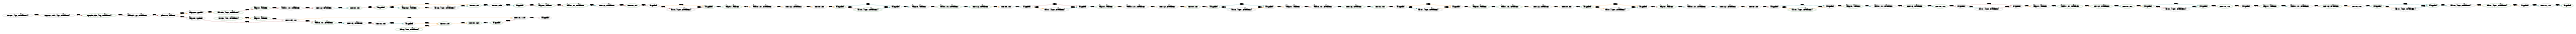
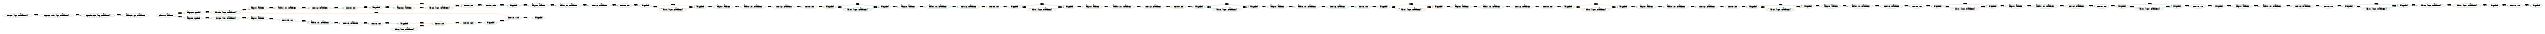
  digraph {
    rankdir=LR
    node [color=gray40]
    edge [arrowhead=odot color=teal]
    n1 [label="str x21 , [ sp , #- address ]!"]
    n2 [label="stp x20 , x19 , [ sp , # address ]"]
    n3 [color=darkgreen label="stp x29 , x30 , [ sp , # address ]"]
    n4 [label="add x29 , sp , # address"]
    n5 [label="cbnz w0 , address"]
    n6 [label="adrp x8 , symbol"]
    n7 [label="adrp x20 , symbol"]
    n8 [color=darkgreen label="ldr x20 , [ x8 , # address ]"]
    n9 [color=darkgreen label="ldr x19 , [ x20 , # address ]"]
    n10 [color=darkgreen label="adrp x1 , address"]
    n11 [color=darkgreen label="adrp x1 , address"]
    n12 [label="mov w19 , w0"]
    n13 [color=darkgreen label="add x1 , x1 , # address"]
    n14 [label="mov w0 , w19"]
    n15 [label="mov w2 , # address"]
    n16 [label="bl symbol"]
    n17 [label="mov x0 , xzr"]
    n18 [label="bl symbol"]
    n19 [color=darkgreen label="mov x1 , x0"]
    n20 [color=darkgreen label="mov x0 , x20"]
    n21 [color=darkgreen label="ldr x2 , [ x8 , # address ]"]
    n22 [color=darkgreen label="bl symbol"]
    n23 [label="add x1 , x1 , # address"]
    n24 [label="mov w2 , # address"]
    n25 [color=darkgreen label="mov x0 , xzr"]
    n26 [color=darkgreen label="bl symbol"]
    n27 [color=darkgreen label="adrp x21 , address"]
    n28 [color=darkgreen label="mov x1 , x0"]
    n29 [label="ldr x2 , [ x21 , # address ]"]
    n30 [label="mov x0 , x19"]
    n31 [color=darkgreen label="bl symbol"]
    n32 [color=darkgreen label="adrp x1 , address"]
    n33 [color=darkgreen label="add x1 , x1 , # address"]
    n34 [label="mov w2 , # address"]
    n35 [color=darkgreen label="mov x0 , xzr"]
    n36 [label="bl symbol"]
    n37 [label="ldr x1 , [ x20 , # address ]"]
    n38 [color=darkgreen label="bl symbol"]
    n39 [color=darkgreen label="adrp x1 , address"]
    n40 [label="add x1 , x1 , # address"]
    n41 [label="mov w2 , # address"]
    n42 [label="mov x0 , xzr"]
    n43 [color=darkgreen label="bl symbol"]
    n44 [color=darkgreen label="ldr x1 , [ x20 , # address ]"]
    n45 [label="bl symbol"]
    n46 [label="adrp x1 , address"]
    n47 [color=darkgreen label="add x1 , x1 , # address"]
    n48 [color=darkgreen label="mov w2 , # address"]
    n49 [label="mov x0 , xzr"]
    n50 [label="bl symbol"]
    n51 [label="ldr x1 , [ x20 , # address ]"]
    n52 [label="bl symbol"]
    n53 [color=darkgreen label="adrp x1 , address"]
    n54 [label="add x1 , x1 , # address"]
    n55 [label="mov w2 , # address"]
    n56 [color=darkgreen label="mov x0 , xzr"]
    n57 [color=darkgreen label="bl symbol"]
    n58 [label="ldr x1 , [ x20 , # address ]"]
    n59 [label="bl symbol"]
    n60 [label="adrp x1 , address"]
    n61 [label="add x1 , x1 , # address"]
    n62 [color=darkgreen label="mov w2 , # address"]
    n63 [color=darkgreen label="mov x0 , xzr"]
    n64 [label="bl symbol"]
    n65 [label="ldr x1 , [ x20 , # address ]"]
    n66 [label="bl symbol"]
    n67 [color=darkgreen label="adrp x1 , address"]
    n68 [color=darkgreen label="add x1 , x1 , # address"]
    n69 [label="mov w2 , # address"]
    n70 [label="mov x0 , xzr"]
    n71 [color=darkgreen label="bl symbol"]
    n72 [label="ldr x1 , [ x20 , # address ]"]
    n73 [label="bl symbol"]
    n74 [color=darkgreen label="adrp x1 , address"]
    n75 [label="add x1 , x1 , # address"]
    n76 [label="mov w2 , # address"]
    n77 [label="mov x0 , xzr"]
    n78 [label="bl symbol"]
    n79 [color=darkgreen label="ldr x1 , [ x20 , # address ]"]
    n80 [label="bl symbol"]
    n81 [color=darkgreen label="adrp x1 , address"]
    n82 [label="add x1 , x1 , # address"]
    n83 [color=darkgreen label="mov w2 , # address"]
    n84 [color=darkgreen label="mov x0 , xzr"]
    n85 [label="bl symbol"]
    n86 [label="ldr x1 , [ x20 , # address ]"]
    n87 [label="bl symbol"]
    n88 [label="adrp x1 , address"]
    n89 [color=darkgreen label="add x1 , x1 , # address"]
    n90 [color=darkgreen label="mov w2 , # address"]
    n91 [color=darkgreen label="mov x0 , xzr"]
    n92 [color=darkgreen label="bl symbol"]
    n93 [label="ldr x1 , [ x20 , # address ]"]
    n94 [color=darkgreen label="bl symbol"]
    n95 [color=darkgreen label="mov w0 , wzr"]
    n96 [label="bl symbol"]
    n97 [color=darkgreen label="adrp x1 , address"]
    n98 [label="add x1 , x1 , # address"]
    n99 [color=darkgreen label="mov w2 , # address"]
    n100 [label="mov x0 , xzr"]
    n101 [color=darkgreen label="bl symbol"]
    n102 [label="ldr x1 , [ x20 , # address ]"]
    n103 [color=darkgreen label="bl symbol"]
    n104 [label="ldr x0 , [ x20 , # address ]"]
    n105 [color=darkgreen label="ldr x1 , [ x21 , # address ]"]
    n106 [label="bl symbol"]
    n107 [label="mov w0 , wzr"]
    n108 [color=darkgreen label="bl symbol"]
    n1 -> n2 [color=darkorange label=CFG]
    n2 -> n3 [arrowhead=dot color=brown label=CFG]
    n3 -> n4 [color=brown label=CFG]
-   n4 -> n5 [arrowhead=dot color=brown label=CFG]
    n5 -> n6 [color=brown label=CFG]
    n5 -> n7 [arrowhead=dot color=darkorange label=CFG]
-   n6 -> n12 [color=brown label=CFG]
+   n6 -> n8 [color=brown label=CFG]
    n7 -> n9 [color=darkorange label=CFG]
    n8 -> n10 [arrowhead=tee color=darkorange label=CFG]
    n9 -> n11 [arrowhead=dot color=brown label=CFG]
    n10 -> n12 [color=brown label=CFG]
    n11 -> n23 [arrowhead=dot color=brown label=CFG]
    n12 -> n13 [arrowhead=tee color=brown label=CFG]
-   n12 -> n14 [arrowhead=dot color=darkorange label=DFG]
+   n9 -> n14 [arrowhead=dot color=darkorange label=DFG]
    n13 -> n15 [arrowhead=dot label=CFG]
    n14 -> n16 [color=brown label=DFG]
    n15 -> n17 [arrowhead=tee color=brown label=CFG]
    n17 -> n18 [arrowhead=dot label=CFG]
    n18 -> n19 [arrowhead=dot color=darkorange label=DFG]
    n19 -> n20 [arrowhead=tee color=darkorange label=CFG]
    n20 -> n22 [label=CFG]
    n21 -> n19 [color=darkorange label=CFG]
    n22 -> n14 [color=brown label=CFG]
    n23 -> n24 [arrowhead=dot color=brown label=CFG]
    n24 -> n25 [arrowhead=dot label=CFG]
    n25 -> n26 [arrowhead=tee color=brown label=CFG]
    n26 -> n27 [arrowhead=tee label=CFG]
    n26 -> n28 [arrowhead=tee color=darkorange label=DFG]
    n27 -> n29 [color=darkorange label=CFG]
    n28 -> n30 [label=CFG]
    n29 -> n28 [arrowhead=tee label=CFG]
    n30 -> n31 [arrowhead=tee label=CFG]
    n31 -> n32 [color=brown label=CFG]
    n32 -> n33 [arrowhead=dot color=brown label=CFG]
    n33 -> n34 [arrowhead=dot label=CFG]
    n34 -> n35 [arrowhead=dot color=brown label=CFG]
    n35 -> n36 [color=brown label=CFG]
    n36 -> n37 [arrowhead=dot color=brown label=CFG]
    n36 -> n38 [arrowhead=tee color=darkorange label=DFG]
    n37 -> n38 [color=brown label=DFG]
    n38 -> n39 [label=CFG]
    n39 -> n40 [arrowhead=tee color=darkorange label=CFG]
    n40 -> n41 [arrowhead=tee color=darkorange label=CFG]
    n41 -> n42 [arrowhead=dot color=darkorange label=CFG]
    n42 -> n43 [arrowhead=dot color=darkorange label=CFG]
    n43 -> n44 [color=brown label=CFG]
    n43 -> n45 [label=DFG]
    n44 -> n45 [arrowhead=dot label=DFG]
    n45 -> n46 [arrowhead=tee label=CFG]
    n46 -> n47 [color=brown label=CFG]
    n47 -> n48 [arrowhead=tee label=CFG]
    n48 -> n49 [arrowhead=dot color=darkorange label=CFG]
    n49 -> n50 [label=CFG]
    n50 -> n51 [arrowhead=dot color=darkorange label=CFG]
    n50 -> n52 [arrowhead=tee color=brown label=DFG]
    n51 -> n52 [arrowhead=dot label=DFG]
    n52 -> n53 [label=CFG]
    n53 -> n54 [color=darkorange label=CFG]
    n54 -> n55 [color=darkorange label=CFG]
    n55 -> n56 [arrowhead=dot color=darkorange label=CFG]
    n56 -> n57 [arrowhead=tee color=brown label=CFG]
    n57 -> n58 [label=CFG]
    n57 -> n59 [arrowhead=dot label=DFG]
    n58 -> n59 [arrowhead=dot color=darkorange label=DFG]
    n59 -> n60 [arrowhead=tee color=darkorange label=CFG]
    n60 -> n61 [arrowhead=tee color=brown label=CFG]
    n61 -> n62 [label=CFG]
    n62 -> n63 [arrowhead=tee label=CFG]
    n63 -> n64 [color=brown label=CFG]
    n64 -> n65 [arrowhead=dot label=CFG]
    n64 -> n66 [arrowhead=dot color=darkorange label=DFG]
    n65 -> n66 [arrowhead=tee color=darkorange label=DFG]
    n66 -> n67 [color=brown label=CFG]
    n67 -> n68 [label=CFG]
    n68 -> n69 [color=darkorange label=CFG]
    n69 -> n70 [color=darkorange label=CFG]
    n70 -> n71 [label=CFG]
    n71 -> n72 [arrowhead=tee color=darkorange label=CFG]
    n71 -> n73 [arrowhead=tee color=darkorange label=DFG]
    n72 -> n73 [arrowhead=tee label=DFG]
    n73 -> n74 [arrowhead=tee color=brown label=CFG]
    n74 -> n75 [arrowhead=tee label=CFG]
    n75 -> n76 [arrowhead=dot label=CFG]
    n76 -> n77 [color=darkorange label=CFG]
    n77 -> n78 [arrowhead=tee color=brown label=CFG]
    n78 -> n79 [arrowhead=tee color=darkorange label=CFG]
    n78 -> n80 [arrowhead=dot label=DFG]
    n79 -> n80 [arrowhead=tee color=darkorange label=DFG]
    n80 -> n81 [color=darkorange label=CFG]
    n81 -> n82 [arrowhead=dot label=CFG]
    n82 -> n83 [color=brown label=CFG]
    n83 -> n84 [arrowhead=tee label=CFG]
    n84 -> n85 [arrowhead=tee color=brown label=CFG]
    n85 -> n86 [label=CFG]
    n85 -> n87 [arrowhead=tee color=brown label=DFG]
    n86 -> n87 [color=brown label=DFG]
    n87 -> n88 [arrowhead=dot color=darkorange label=CFG]
    n88 -> n89 [label=CFG]
    n89 -> n90 [color=darkorange label=CFG]
    n90 -> n91 [arrowhead=tee label=CFG]
    n91 -> n92 [arrowhead=tee color=darkorange label=CFG]
    n92 -> n93 [arrowhead=tee color=brown label=CFG]
    n92 -> n94 [arrowhead=tee label=DFG]
    n93 -> n94 [label=DFG]
    n94 -> n95 [color=brown label=CFG]
    n95 -> n96 [color=darkorange label=CFG]
    n96 -> n97 [color=brown label=CFG]
    n97 -> n98 [arrowhead=dot label=CFG]
    n98 -> n99 [color=brown label=CFG]
    n99 -> n100 [arrowhead=tee color=darkorange label=CFG]
    n100 -> n101 [label=CFG]
    n101 -> n102 [color=darkorange label=CFG]
    n101 -> n103 [arrowhead=dot label=DFG]
    n102 -> n103 [label=DFG]
    n103 -> n104 [arrowhead=tee label=CFG]
    n104 -> n105 [color=darkorange label=CFG]
    n105 -> n106 [color=darkorange label=CFG]
    n106 -> n107 [arrowhead=tee label=CFG]
    n107 -> n108 [arrowhead=tee label=CFG]
  }
